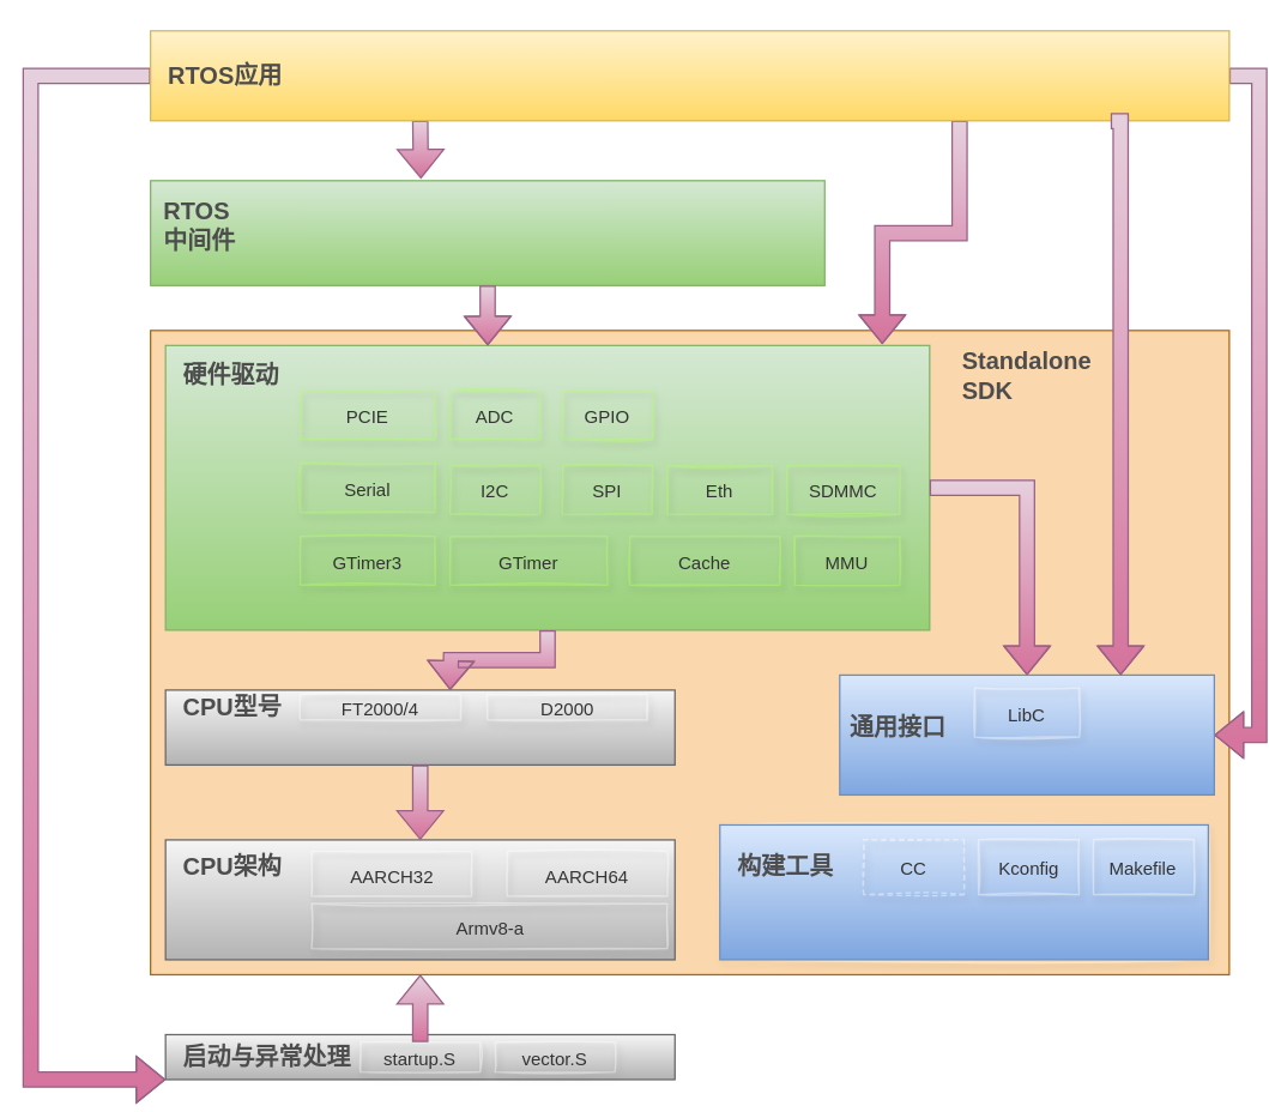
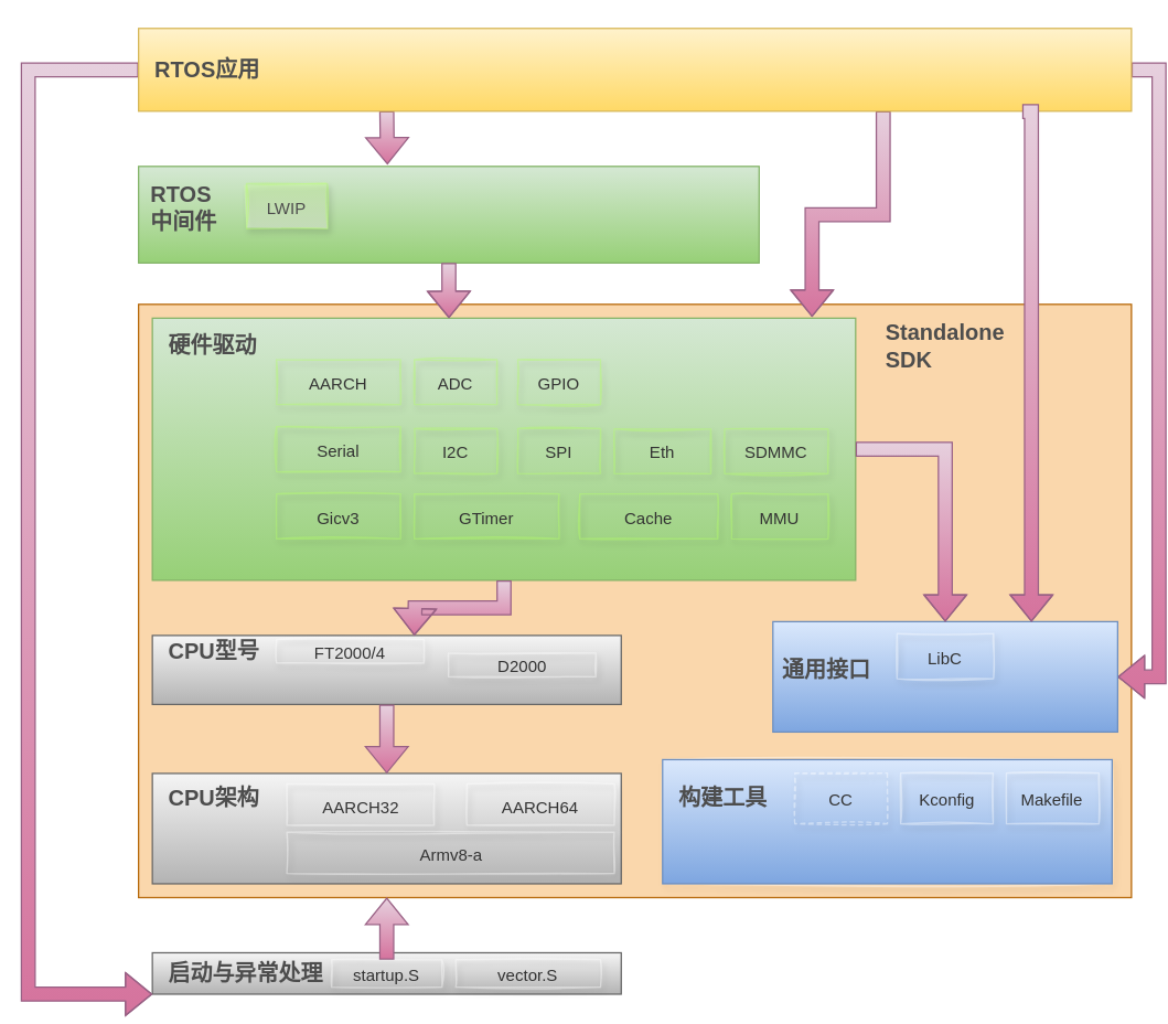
  <mxCell id="0" />
  <mxCell id="1" parent="0" />
  <mxCell id="2" value="" style="rounded=0;whiteSpace=wrap;html=1;fillColor=#fad7ac;strokeColor=#b46504;" parent="1" vertex="1"><mxGeometry x="100" y="220" width="720" height="430" as="geometry" /></mxCell>
  <mxCell id="3" value="" style="group" parent="1" vertex="1" connectable="0"><mxGeometry x="110" y="560" width="340" height="80" as="geometry" /></mxCell>
  <mxCell id="4" value="" style="rounded=0;whiteSpace=wrap;html=1;gradientColor=#b3b3b3;fillColor=#f5f5f5;strokeColor=#666666;" parent="3" vertex="1"><mxGeometry width="340" height="80" as="geometry" /></mxCell>
  <mxCell id="5" value="&lt;font color=&quot;#4d4d4d&quot;&gt;&lt;span style=&quot;font-size: 16px&quot;&gt;&lt;b&gt;CPU架构&lt;/b&gt;&lt;/span&gt;&lt;/font&gt;" style="text;html=1;strokeColor=none;fillColor=none;align=left;verticalAlign=middle;whiteSpace=wrap;rounded=0;" parent="3" vertex="1"><mxGeometry x="10" y="7.5" width="90" height="20" as="geometry" /></mxCell>
  <mxCell id="6" value="&lt;font color=&quot;#333333&quot; style=&quot;font-size: 12px&quot;&gt;Armv8-a&lt;/font&gt;" style="rounded=0;whiteSpace=wrap;html=1;fontSize=18;strokeColor=#FFFFFF;shadow=1;sketch=1;opacity=40;gradientColor=#ffffff;gradientDirection=south;fillStyle=auto;fillColor=none;" parent="3" vertex="1"><mxGeometry x="97.5" y="42.5" width="237.5" height="30" as="geometry" /></mxCell>
  <mxCell id="7" value="&lt;font color=&quot;#333333&quot; style=&quot;font-size: 12px&quot;&gt;AARCH64&lt;/font&gt;" style="rounded=0;whiteSpace=wrap;html=1;fontSize=18;strokeColor=#FFFFFF;shadow=1;sketch=1;opacity=40;gradientColor=#ffffff;gradientDirection=south;fillStyle=auto;fillColor=none;" parent="3" vertex="1"><mxGeometry x="228.125" y="7.5" width="106.875" height="30" as="geometry" /></mxCell>
  <mxCell id="8" value="&lt;font color=&quot;#333333&quot; style=&quot;font-size: 12px&quot;&gt;AARCH32&lt;/font&gt;" style="rounded=0;whiteSpace=wrap;html=1;fontSize=18;strokeColor=#FFFFFF;shadow=1;sketch=1;opacity=40;gradientColor=#ffffff;gradientDirection=south;fillStyle=auto;fillColor=none;" parent="3" vertex="1"><mxGeometry x="97.5" y="7.5" width="106.875" height="30" as="geometry" /></mxCell>
  <mxCell id="9" value="" style="group;rounded=0;shadow=1;fontSize=18;verticalAlign=middle;strokeColor=#FFFFFF;gradientColor=#ffffff;gradientDirection=south;opacity=40;sketch=1;fillStyle=auto;" parent="1" vertex="1" connectable="0"><mxGeometry x="480" y="550" width="326" height="90" as="geometry" /></mxCell>
  <mxCell id="10" value="" style="rounded=0;whiteSpace=wrap;html=1;gradientColor=#7ea6e0;fillColor=#dae8fc;strokeColor=#6c8ebf;" parent="9" vertex="1"><mxGeometry width="326" height="90" as="geometry" /></mxCell>
  <mxCell id="11" value="&lt;font color=&quot;#4d4d4d&quot; size=&quot;1&quot;&gt;&lt;b style=&quot;font-size: 16px&quot;&gt;构建工具&lt;/b&gt;&lt;/font&gt;" style="text;html=1;strokeColor=none;fillColor=none;align=left;verticalAlign=middle;whiteSpace=wrap;rounded=0;" parent="9" vertex="1"><mxGeometry x="9.588" y="16.875" width="67.118" height="22.5" as="geometry" /></mxCell>
  <mxCell id="12" value="&lt;font color=&quot;#333333&quot; style=&quot;font-size: 12px&quot;&gt;CC&lt;/font&gt;" style="rounded=0;whiteSpace=wrap;html=1;fontSize=18;strokeColor=#FFFFFF;shadow=1;sketch=1;opacity=40;gradientColor=#ffffff;gradientDirection=south;fillStyle=auto;fillColor=none;dashed=1;" parent="9" vertex="1"><mxGeometry x="95.882" y="9.754" width="67.118" height="36.731" as="geometry" /></mxCell>
  <mxCell id="13" value="&lt;font color=&quot;#333333&quot; style=&quot;font-size: 12px&quot;&gt;Kconfig&lt;/font&gt;" style="rounded=0;whiteSpace=wrap;html=1;fontSize=18;strokeColor=#FFFFFF;shadow=1;sketch=1;opacity=40;gradientColor=#ffffff;gradientDirection=south;fillStyle=auto;fillColor=none;" parent="9" vertex="1"><mxGeometry x="172.588" y="9.754" width="67.118" height="36.731" as="geometry" /></mxCell>
  <mxCell id="14" value="&lt;font color=&quot;#333333&quot; style=&quot;font-size: 12px&quot;&gt;Makefile&lt;/font&gt;" style="rounded=0;whiteSpace=wrap;html=1;fontSize=18;strokeColor=#FFFFFF;shadow=1;sketch=1;opacity=40;gradientColor=#ffffff;gradientDirection=south;fillStyle=auto;fillColor=none;" parent="9" vertex="1"><mxGeometry x="249.294" y="9.754" width="67.118" height="36.731" as="geometry" /></mxCell>
  <mxCell id="15" value="" style="group" parent="1" vertex="1" connectable="0"><mxGeometry x="110" y="460" width="340" height="50" as="geometry" /></mxCell>
  <mxCell id="16" value="" style="rounded=0;whiteSpace=wrap;html=1;gradientColor=#b3b3b3;fillColor=#f5f5f5;strokeColor=#666666;" parent="15" vertex="1"><mxGeometry width="340" height="50" as="geometry" /></mxCell>
  <mxCell id="17" value="&lt;font color=&quot;#4d4d4d&quot;&gt;&lt;span style=&quot;font-size: 16px&quot;&gt;&lt;b&gt;CPU型号&lt;/b&gt;&lt;/span&gt;&lt;/font&gt;" style="text;html=1;strokeColor=none;fillColor=none;align=left;verticalAlign=middle;whiteSpace=wrap;rounded=0;" parent="15" vertex="1"><mxGeometry x="10.001" y="5.714" width="90.001" height="11.429" as="geometry" /></mxCell>
  <mxCell id="18" value="&lt;font color=&quot;#333333&quot; style=&quot;font-size: 12px&quot;&gt;FT2000/4&lt;/font&gt;" style="rounded=0;whiteSpace=wrap;html=1;fontSize=18;shadow=1;sketch=1;opacity=40;gradientColor=#ffffff;gradientDirection=south;fillStyle=auto;fillColor=none;strokeColor=#FFFFFF;" parent="15" vertex="1"><mxGeometry x="90.002" y="2.857" width="106.876" height="17.143" as="geometry" /></mxCell>
- <mxCell id="19" value="&lt;font color=&quot;#333333&quot; style=&quot;font-size: 12px&quot;&gt;D2000&lt;/font&gt;" style="rounded=0;whiteSpace=wrap;html=1;fontSize=18;strokeColor=#FFFFFF;shadow=1;sketch=1;opacity=40;gradientColor=#ffffff;gradientDirection=south;fillStyle=auto;fillColor=none;" parent="15" vertex="1"><mxGeometry x="214.69" y="2.857" width="106.876" height="17.143" as="geometry" /></mxCell>
+ <mxCell id="19" value="&lt;font color=&quot;#333333&quot; style=&quot;font-size: 12px&quot;&gt;D2000&lt;/font&gt;" style="rounded=0;whiteSpace=wrap;html=1;fontSize=18;strokeColor=#FFFFFF;shadow=1;sketch=1;opacity=40;gradientColor=#ffffff;gradientDirection=south;fillStyle=auto;fillColor=none;" parent="15" vertex="1"><mxGeometry x="214.69" y="12.857" width="106.876" height="17.143" as="geometry" /></mxCell>
  <mxCell id="20" value="" style="group" parent="1" vertex="1" connectable="0"><mxGeometry x="110" y="230" width="510" height="190" as="geometry" /></mxCell>
  <mxCell id="21" value="" style="rounded=0;whiteSpace=wrap;html=1;gradientColor=#97d077;fillColor=#d5e8d4;strokeColor=#82b366;" parent="20" vertex="1"><mxGeometry width="510" height="190" as="geometry" /></mxCell>
  <mxCell id="22" value="&lt;font color=&quot;#4d4d4d&quot;&gt;&lt;span style=&quot;font-size: 16px&quot;&gt;&lt;b&gt;硬件驱动&lt;/b&gt;&lt;/span&gt;&lt;/font&gt;" style="text;html=1;strokeColor=none;fillColor=none;align=left;verticalAlign=middle;whiteSpace=wrap;rounded=0;" parent="20" vertex="1"><mxGeometry x="10" y="10" width="90" height="20" as="geometry" /></mxCell>
- <mxCell id="23" value="&lt;font color=&quot;#333333&quot; style=&quot;font-size: 12px&quot;&gt;GTimer3&lt;/font&gt;" style="rounded=0;whiteSpace=wrap;html=1;fontSize=18;strokeColor=#B3FF66;shadow=1;sketch=1;opacity=40;gradientColor=#ffffff;gradientDirection=south;fillStyle=auto;fillColor=none;" parent="20" vertex="1"><mxGeometry x="90" y="127.35" width="90" height="32.65" as="geometry" /></mxCell>
+ <mxCell id="23" value="&lt;font color=&quot;#333333&quot; style=&quot;font-size: 12px&quot;&gt;Gicv3&lt;/font&gt;" style="rounded=0;whiteSpace=wrap;html=1;fontSize=18;strokeColor=#B3FF66;shadow=1;sketch=1;opacity=40;gradientColor=#ffffff;gradientDirection=south;fillStyle=auto;fillColor=none;" parent="20" vertex="1"><mxGeometry x="90" y="127.35" width="90" height="32.65" as="geometry" /></mxCell>
  <mxCell id="24" value="&lt;font color=&quot;#333333&quot; style=&quot;font-size: 12px&quot;&gt;Serial&lt;/font&gt;" style="rounded=0;whiteSpace=wrap;html=1;fontSize=18;strokeColor=#B3FF66;shadow=1;sketch=1;opacity=40;gradientColor=#ffffff;gradientDirection=south;fillStyle=auto;fillColor=none;" parent="20" vertex="1"><mxGeometry x="90" y="78.672" width="90" height="32.647" as="geometry" /></mxCell>
- <mxCell id="25" value="&lt;font color=&quot;#333333&quot; style=&quot;font-size: 12px&quot;&gt;PCIE&lt;/font&gt;" style="rounded=0;whiteSpace=wrap;html=1;fontSize=18;strokeColor=#B3FF66;shadow=1;sketch=1;opacity=40;gradientColor=#ffffff;gradientDirection=south;fillStyle=auto;fillColor=none;" parent="20" vertex="1"><mxGeometry x="90" y="30.002" width="90" height="32.647" as="geometry" /></mxCell>
+ <mxCell id="25" value="&lt;font color=&quot;#333333&quot; style=&quot;font-size: 12px&quot;&gt;AARCH&lt;/font&gt;" style="rounded=0;whiteSpace=wrap;html=1;fontSize=18;strokeColor=#B3FF66;shadow=1;sketch=1;opacity=40;gradientColor=#ffffff;gradientDirection=south;fillStyle=auto;fillColor=none;" parent="20" vertex="1"><mxGeometry x="90" y="30.002" width="90" height="32.647" as="geometry" /></mxCell>
  <mxCell id="26" value="&lt;font color=&quot;#333333&quot; style=&quot;font-size: 12px&quot;&gt;GTimer&lt;/font&gt;" style="rounded=0;whiteSpace=wrap;html=1;fontSize=18;strokeColor=#B3FF66;shadow=1;sketch=1;opacity=40;gradientColor=#ffffff;gradientDirection=south;fillStyle=auto;fillColor=none;" parent="20" vertex="1"><mxGeometry x="190" y="127.351" width="105" height="32.647" as="geometry" /></mxCell>
  <mxCell id="27" value="&lt;font color=&quot;#333333&quot; style=&quot;font-size: 12px&quot;&gt;Cache&lt;/font&gt;" style="rounded=0;whiteSpace=wrap;html=1;fontSize=18;strokeColor=#B3FF66;shadow=1;sketch=1;opacity=40;gradientColor=#ffffff;gradientDirection=south;fillStyle=auto;fillColor=none;" parent="20" vertex="1"><mxGeometry x="310" y="127.35" width="100" height="32.65" as="geometry" /></mxCell>
  <mxCell id="28" value="&lt;font color=&quot;#333333&quot; style=&quot;font-size: 12px&quot;&gt;MMU&lt;/font&gt;" style="rounded=0;whiteSpace=wrap;html=1;fontSize=18;strokeColor=#B3FF66;shadow=1;sketch=1;opacity=40;gradientColor=#ffffff;gradientDirection=south;fillStyle=auto;fillColor=none;" parent="20" vertex="1"><mxGeometry x="420" y="127.35" width="70" height="32.65" as="geometry" /></mxCell>
  <mxCell id="29" value="&lt;font color=&quot;#333333&quot; style=&quot;font-size: 12px&quot;&gt;I2C&lt;/font&gt;" style="rounded=0;whiteSpace=wrap;html=1;fontSize=18;strokeColor=#B3FF66;shadow=1;sketch=1;opacity=40;gradientColor=#ffffff;gradientDirection=south;fillStyle=auto;fillColor=none;" parent="20" vertex="1"><mxGeometry x="190" y="80" width="60" height="32.65" as="geometry" /></mxCell>
  <mxCell id="30" value="&lt;font color=&quot;#333333&quot; style=&quot;font-size: 12px&quot;&gt;SPI&lt;/font&gt;" style="rounded=0;whiteSpace=wrap;html=1;fontSize=18;strokeColor=#B3FF66;shadow=1;sketch=1;opacity=40;gradientColor=#ffffff;gradientDirection=south;fillStyle=auto;fillColor=none;" parent="20" vertex="1"><mxGeometry x="265" y="80" width="60" height="32.65" as="geometry" /></mxCell>
  <mxCell id="31" value="&lt;font color=&quot;#333333&quot; style=&quot;font-size: 12px&quot;&gt;Eth&lt;/font&gt;" style="rounded=0;whiteSpace=wrap;html=1;fontSize=18;strokeColor=#B3FF66;shadow=1;sketch=1;opacity=40;gradientColor=#ffffff;gradientDirection=south;fillStyle=auto;fillColor=none;" parent="20" vertex="1"><mxGeometry x="335" y="80.15" width="70" height="32.65" as="geometry" /></mxCell>
  <mxCell id="32" value="&lt;font color=&quot;#333333&quot; style=&quot;font-size: 12px&quot;&gt;SDMMC&lt;/font&gt;" style="rounded=0;whiteSpace=wrap;html=1;fontSize=18;strokeColor=#B3FF66;shadow=1;sketch=1;opacity=40;gradientColor=#ffffff;gradientDirection=south;fillStyle=auto;fillColor=none;" parent="20" vertex="1"><mxGeometry x="415" y="80.15" width="75" height="32.65" as="geometry" /></mxCell>
  <mxCell id="33" value="&lt;font color=&quot;#333333&quot; style=&quot;font-size: 12px&quot;&gt;GPIO&lt;/font&gt;" style="rounded=0;whiteSpace=wrap;html=1;fontSize=18;strokeColor=#B3FF66;shadow=1;sketch=1;opacity=40;gradientColor=#ffffff;gradientDirection=south;fillStyle=auto;fillColor=none;" parent="20" vertex="1"><mxGeometry x="265" y="30" width="60" height="32.65" as="geometry" /></mxCell>
  <mxCell id="34" value="&lt;font color=&quot;#333333&quot; style=&quot;font-size: 12px&quot;&gt;ADC&lt;/font&gt;" style="rounded=0;whiteSpace=wrap;html=1;fontSize=18;strokeColor=#B3FF66;shadow=1;sketch=1;opacity=40;gradientColor=#ffffff;gradientDirection=south;fillStyle=auto;fillColor=none;" parent="20" vertex="1"><mxGeometry x="190" y="30" width="60" height="32.65" as="geometry" /></mxCell>
  <mxCell id="35" value="" style="group" parent="1" vertex="1" connectable="0"><mxGeometry x="110" y="690" width="340" height="30" as="geometry" /></mxCell>
  <mxCell id="36" value="" style="rounded=0;whiteSpace=wrap;html=1;gradientColor=#b3b3b3;fillColor=#f5f5f5;strokeColor=#666666;" parent="35" vertex="1"><mxGeometry width="340" height="30" as="geometry" /></mxCell>
  <mxCell id="37" value="&lt;font color=&quot;#4d4d4d&quot;&gt;&lt;span style=&quot;font-size: 16px&quot;&gt;&lt;b&gt;启动与异常处理&lt;/b&gt;&lt;/span&gt;&lt;/font&gt;" style="text;html=1;strokeColor=none;fillColor=none;align=left;verticalAlign=middle;whiteSpace=wrap;rounded=0;" parent="35" vertex="1"><mxGeometry x="10" y="5" width="120" height="20" as="geometry" /></mxCell>
  <mxCell id="38" value="&lt;font color=&quot;#333333&quot; style=&quot;font-size: 12px&quot;&gt;startup.S&lt;/font&gt;" style="rounded=0;whiteSpace=wrap;html=1;fontSize=18;strokeColor=#FFFFFF;shadow=1;sketch=1;opacity=40;gradientColor=#ffffff;gradientDirection=south;fillStyle=auto;fillColor=none;" parent="35" vertex="1"><mxGeometry x="130" y="5" width="80" height="20" as="geometry" /></mxCell>
- <mxCell id="39" value="&lt;font color=&quot;#333333&quot; style=&quot;font-size: 12px&quot;&gt;vector.S&lt;/font&gt;" style="rounded=0;whiteSpace=wrap;html=1;fontSize=18;strokeColor=#FFFFFF;shadow=1;sketch=1;opacity=40;gradientColor=#ffffff;gradientDirection=south;fillStyle=auto;fillColor=none;" parent="35" vertex="1"><mxGeometry x="220" y="5" width="80" height="20" as="geometry" /></mxCell>
+ <mxCell id="39" value="&lt;font color=&quot;#333333&quot; style=&quot;font-size: 12px&quot;&gt;vector.S&lt;/font&gt;" style="rounded=0;whiteSpace=wrap;html=1;fontSize=18;strokeColor=#FFFFFF;shadow=1;sketch=1;opacity=40;gradientColor=#ffffff;gradientDirection=south;fillStyle=auto;fillColor=none;" parent="35" vertex="1"><mxGeometry x="220" y="5" width="105" height="20" as="geometry" /></mxCell>
  <mxCell id="40" style="edgeStyle=orthogonalEdgeStyle;shape=flexArrow;rounded=0;orthogonalLoop=1;jettySize=auto;html=1;exitX=0;exitY=0.5;exitDx=0;exitDy=0;entryX=0;entryY=1;entryDx=0;entryDy=0;gradientColor=#d5739d;fillColor=#e6d0de;strokeColor=#996185;" parent="1" source="44" target="36" edge="1"><mxGeometry relative="1" as="geometry"><Array as="points"><mxPoint x="20" y="50" /><mxPoint x="20" y="720" /><mxPoint x="110" y="720" /></Array></mxGeometry></mxCell>
  <mxCell id="41" style="edgeStyle=orthogonalEdgeStyle;shape=flexArrow;rounded=0;orthogonalLoop=1;jettySize=auto;html=1;exitX=1;exitY=0.5;exitDx=0;exitDy=0;entryX=1;entryY=0.5;entryDx=0;entryDy=0;gradientColor=#d5739d;fillColor=#e6d0de;strokeColor=#996185;" parent="1" source="44" target="47" edge="1"><mxGeometry relative="1" as="geometry" /></mxCell>
  <mxCell id="42" style="edgeStyle=orthogonalEdgeStyle;rounded=0;orthogonalLoop=1;jettySize=auto;html=1;exitX=0.25;exitY=1;exitDx=0;exitDy=0;entryX=0.401;entryY=-0.019;entryDx=0;entryDy=0;entryPerimeter=0;shape=flexArrow;gradientColor=#d5739d;fillColor=#e6d0de;strokeColor=#996185;" edge="1" parent="1" source="44" target="57"><mxGeometry relative="1" as="geometry" /></mxCell>
  <mxCell id="43" style="edgeStyle=orthogonalEdgeStyle;shape=flexArrow;rounded=0;orthogonalLoop=1;jettySize=auto;html=1;exitX=0.75;exitY=1;exitDx=0;exitDy=0;entryX=0.938;entryY=-0.005;entryDx=0;entryDy=0;entryPerimeter=0;gradientColor=#d5739d;fillColor=#e6d0de;strokeColor=#996185;" edge="1" parent="1" source="44" target="21"><mxGeometry relative="1" as="geometry" /></mxCell>
  <mxCell id="44" value="" style="rounded=0;whiteSpace=wrap;html=1;gradientColor=#ffd966;fillColor=#fff2cc;strokeColor=#d6b656;labelPosition=center;verticalLabelPosition=top;align=center;verticalAlign=bottom;" parent="1" vertex="1"><mxGeometry x="100" y="20" width="720" height="60" as="geometry" /></mxCell>
  <mxCell id="45" value="&lt;font color=&quot;#4d4d4d&quot; size=&quot;1&quot;&gt;&lt;b style=&quot;font-size: 16px&quot;&gt;RTOS应用&lt;/b&gt;&lt;/font&gt;" style="text;html=1;strokeColor=none;fillColor=none;align=left;verticalAlign=middle;whiteSpace=wrap;rounded=0;" parent="1" vertex="1"><mxGeometry x="110" y="40" width="90" height="20" as="geometry" /></mxCell>
  <mxCell id="46" value="" style="group" parent="1" vertex="1" connectable="0"><mxGeometry x="560" y="450" width="250" height="80" as="geometry" /></mxCell>
  <mxCell id="47" value="" style="rounded=0;whiteSpace=wrap;html=1;gradientColor=#7ea6e0;fillColor=#dae8fc;strokeColor=#6c8ebf;" parent="46" vertex="1"><mxGeometry width="250" height="80" as="geometry" /></mxCell>
  <mxCell id="48" value="&lt;font color=&quot;#4d4d4d&quot; size=&quot;1&quot;&gt;&lt;b style=&quot;font-size: 16px&quot;&gt;通用接口&lt;/b&gt;&lt;/font&gt;" style="text;html=1;strokeColor=none;fillColor=none;align=left;verticalAlign=middle;whiteSpace=wrap;rounded=0;" parent="46" vertex="1"><mxGeometry x="5" y="25" width="70" height="20" as="geometry" /></mxCell>
  <mxCell id="49" value="&lt;font color=&quot;#333333&quot; style=&quot;font-size: 12px&quot;&gt;LibC&lt;/font&gt;" style="rounded=0;whiteSpace=wrap;html=1;fontSize=18;strokeColor=#FFFFFF;shadow=1;sketch=1;opacity=40;gradientColor=#ffffff;gradientDirection=south;fillStyle=auto;fillColor=none;" parent="46" vertex="1"><mxGeometry x="90" y="8.67" width="70" height="32.65" as="geometry" /></mxCell>
  <mxCell id="50" value="&lt;font color=&quot;#4d4d4d&quot;&gt;&lt;span style=&quot;font-size: 16px&quot;&gt;&lt;b&gt;Standalone SDK&lt;/b&gt;&lt;/span&gt;&lt;/font&gt;" style="text;html=1;strokeColor=none;fillColor=none;align=left;verticalAlign=middle;whiteSpace=wrap;rounded=0;" parent="1" vertex="1"><mxGeometry x="640" y="240" width="90" height="20" as="geometry" /></mxCell>
  <mxCell id="51" style="edgeStyle=orthogonalEdgeStyle;shape=flexArrow;rounded=0;orthogonalLoop=1;jettySize=auto;html=1;exitX=1;exitY=0.5;exitDx=0;exitDy=0;entryX=0.5;entryY=0;entryDx=0;entryDy=0;gradientColor=#d5739d;fillColor=#e6d0de;strokeColor=#996185;" parent="1" source="21" target="47" edge="1"><mxGeometry relative="1" as="geometry" /></mxCell>
  <mxCell id="52" style="edgeStyle=orthogonalEdgeStyle;shape=flexArrow;rounded=0;orthogonalLoop=1;jettySize=auto;html=1;entryX=0.75;entryY=0;entryDx=0;entryDy=0;gradientColor=#d5739d;fillColor=#e6d0de;strokeColor=#996185;exitX=0.89;exitY=1.005;exitDx=0;exitDy=0;exitPerimeter=0;" parent="1" source="44" target="47" edge="1"><mxGeometry relative="1" as="geometry"><Array as="points"><mxPoint x="748" y="80" /></Array><mxPoint x="740" y="90" as="sourcePoint" /></mxGeometry></mxCell>
  <mxCell id="53" style="edgeStyle=orthogonalEdgeStyle;shape=flexArrow;rounded=0;orthogonalLoop=1;jettySize=auto;html=1;exitX=0.5;exitY=0;exitDx=0;exitDy=0;entryX=0.25;entryY=1;entryDx=0;entryDy=0;gradientColor=#d5739d;fillColor=#e6d0de;strokeColor=#996185;" parent="1" source="38" target="2" edge="1"><mxGeometry relative="1" as="geometry" /></mxCell>
  <mxCell id="54" style="edgeStyle=orthogonalEdgeStyle;shape=flexArrow;rounded=0;orthogonalLoop=1;jettySize=auto;html=1;exitX=0.5;exitY=1;exitDx=0;exitDy=0;gradientColor=#d5739d;fillColor=#e6d0de;strokeColor=#996185;" parent="1" source="21" edge="1"><mxGeometry relative="1" as="geometry"><mxPoint x="300" y="460" as="targetPoint" /></mxGeometry></mxCell>
  <mxCell id="55" style="edgeStyle=orthogonalEdgeStyle;shape=flexArrow;rounded=0;orthogonalLoop=1;jettySize=auto;html=1;exitX=0.5;exitY=1;exitDx=0;exitDy=0;entryX=0.5;entryY=0;entryDx=0;entryDy=0;gradientColor=#d5739d;fillColor=#e6d0de;strokeColor=#996185;" parent="1" source="16" target="4" edge="1"><mxGeometry relative="1" as="geometry" /></mxCell>
  <mxCell id="56" value="" style="group" vertex="1" connectable="0" parent="1"><mxGeometry x="100" y="120" width="450" height="70" as="geometry" /></mxCell>
  <mxCell id="57" value="" style="rounded=0;whiteSpace=wrap;html=1;gradientColor=#97d077;fillColor=#d5e8d4;strokeColor=#82b366;" vertex="1" parent="56"><mxGeometry width="450" height="70" as="geometry" /></mxCell>
  <mxCell id="58" value="&lt;font color=&quot;#4d4d4d&quot;&gt;&lt;span style=&quot;font-size: 16px&quot;&gt;&lt;b&gt;RTOS中间件&lt;/b&gt;&lt;/span&gt;&lt;/font&gt;" style="text;html=1;strokeColor=none;fillColor=none;align=left;verticalAlign=middle;whiteSpace=wrap;rounded=0;" vertex="1" parent="56"><mxGeometry x="6.519" y="20" width="62.231" height="20" as="geometry" /></mxCell>
+ <mxCell id="59" value="&lt;font color=&quot;#4d4d4d&quot; style=&quot;font-size: 12px&quot;&gt;LWIP&lt;/font&gt;" style="rounded=0;whiteSpace=wrap;html=1;fontSize=18;strokeColor=#B3FF66;shadow=1;sketch=1;opacity=40;gradientColor=#ffffff;gradientDirection=south;fillStyle=auto;fillColor=#CCFF99;strokeWidth=1;" vertex="1" parent="56"><mxGeometry x="78.261" y="12.502" width="58.696" height="32.647" as="geometry" /></mxCell>
  <mxCell id="60" style="edgeStyle=orthogonalEdgeStyle;shape=flexArrow;rounded=0;orthogonalLoop=1;jettySize=auto;html=1;exitX=0.5;exitY=1;exitDx=0;exitDy=0;gradientColor=#d5739d;fillColor=#e6d0de;strokeColor=#996185;" edge="1" parent="1" source="57"><mxGeometry relative="1" as="geometry"><mxPoint x="325.059" y="230" as="targetPoint" /></mxGeometry></mxCell>
